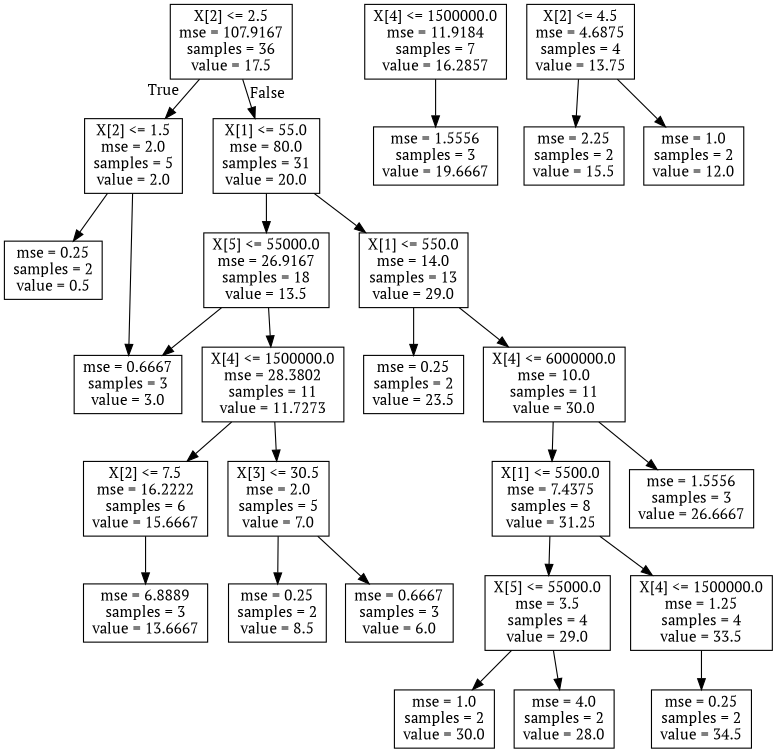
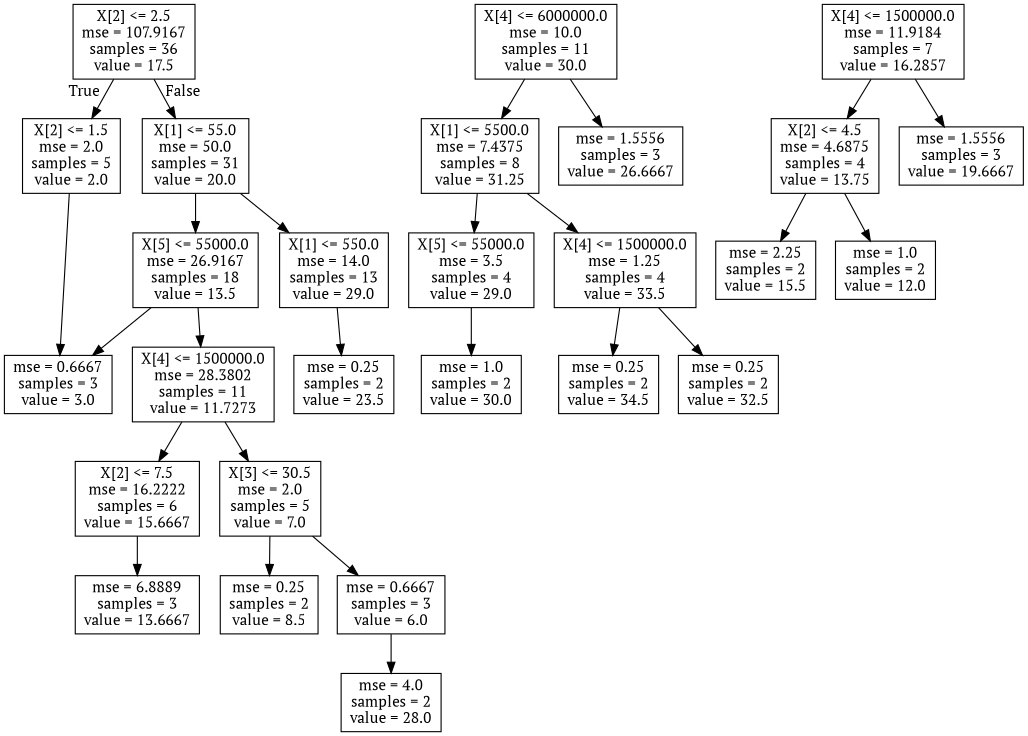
  digraph {
    fontname="PT Serif"
    node [fontname="PT Serif" shape=box]
    edge [fontname="PT Serif"]
    n1 [label="X[2] <= 2.5\nmse = 107.9167\nsamples = 36\nvalue = 17.5"]
    n2 [label="X[2] <= 1.5\nmse = 2.0\nsamples = 5\nvalue = 2.0"]
-   n3 [label="X[1] <= 55.0\nmse = 80.0\nsamples = 31\nvalue = 20.0"]
-   n4 [label="mse = 0.25\nsamples = 2\nvalue = 0.5"]
+   n3 [label="X[1] <= 55.0\nmse = 50.0\nsamples = 31\nvalue = 20.0"]
    n5 [label="mse = 0.6667\nsamples = 3\nvalue = 3.0"]
    n6 [label="X[5] <= 55000.0\nmse = 26.9167\nsamples = 18\nvalue = 13.5"]
    n7 [label="X[1] <= 550.0\nmse = 14.0\nsamples = 13\nvalue = 29.0"]
    n8 [label="X[4] <= 1500000.0\nmse = 28.3802\nsamples = 11\nvalue = 11.7273"]
    n9 [label="mse = 0.25\nsamples = 2\nvalue = 23.5"]
    n10 [label="X[4] <= 6000000.0\nmse = 10.0\nsamples = 11\nvalue = 30.0"]
    n11 [label="X[2] <= 7.5\nmse = 16.2222\nsamples = 6\nvalue = 15.6667"]
    n12 [label="X[3] <= 30.5\nmse = 2.0\nsamples = 5\nvalue = 7.0"]
    n13 [label="X[4] <= 1500000.0\nmse = 11.9184\nsamples = 7\nvalue = 16.2857"]
    n14 [label="X[2] <= 4.5\nmse = 4.6875\nsamples = 4\nvalue = 13.75"]
    n15 [label="mse = 1.5556\nsamples = 3\nvalue = 19.6667"]
    n16 [label="mse = 6.8889\nsamples = 3\nvalue = 13.6667"]
    n17 [label="mse = 0.25\nsamples = 2\nvalue = 8.5"]
    n18 [label="mse = 0.6667\nsamples = 3\nvalue = 6.0"]
    n19 [label="mse = 2.25\nsamples = 2\nvalue = 15.5"]
    n20 [label="mse = 1.0\nsamples = 2\nvalue = 12.0"]
    n21 [label="X[1] <= 5500.0\nmse = 7.4375\nsamples = 8\nvalue = 31.25"]
    n22 [label="mse = 1.5556\nsamples = 3\nvalue = 26.6667"]
    n23 [label="X[5] <= 55000.0\nmse = 3.5\nsamples = 4\nvalue = 29.0"]
    n24 [label="X[4] <= 1500000.0\nmse = 1.25\nsamples = 4\nvalue = 33.5"]
    n25 [label="mse = 1.0\nsamples = 2\nvalue = 30.0"]
    n26 [label="mse = 4.0\nsamples = 2\nvalue = 28.0"]
    n27 [label="mse = 0.25\nsamples = 2\nvalue = 34.5"]
+   n28 [label="mse = 0.25\nsamples = 2\nvalue = 32.5"]
    n1 -> n2 [headlabel=True labelangle=45 labeldistance=2.5]
    n1 -> n3 [headlabel=False labelangle=-45 labeldistance=2.5]
-   n2 -> n4
    n2 -> n5
    n3 -> n6
    n3 -> n7
    n6 -> n5
    n6 -> n8
    n7 -> n9
-   n7 -> n10
    n8 -> n11
    n8 -> n12
    n10 -> n21
    n10 -> n22
    n11 -> n16
    n12 -> n17
    n12 -> n18
+   n13 -> n14
    n13 -> n15
    n14 -> n19
    n14 -> n20
    n21 -> n23
    n21 -> n24
    n23 -> n25
-   n23 -> n26
+   n18 -> n26
    n24 -> n27
+   n24 -> n28
  }
